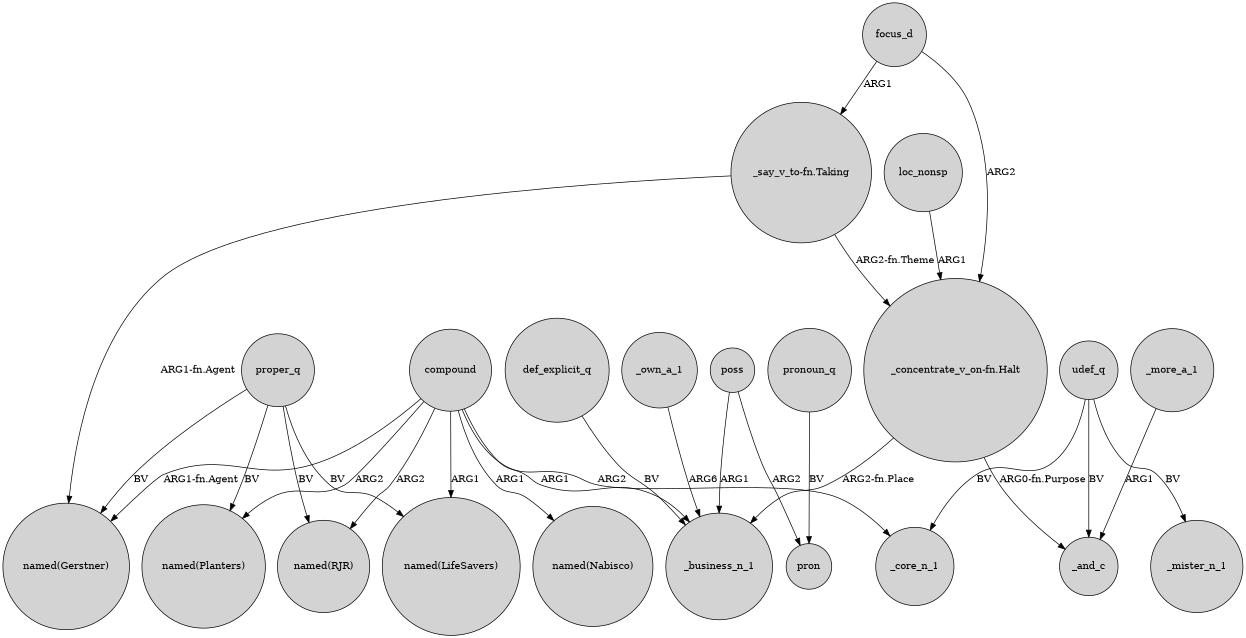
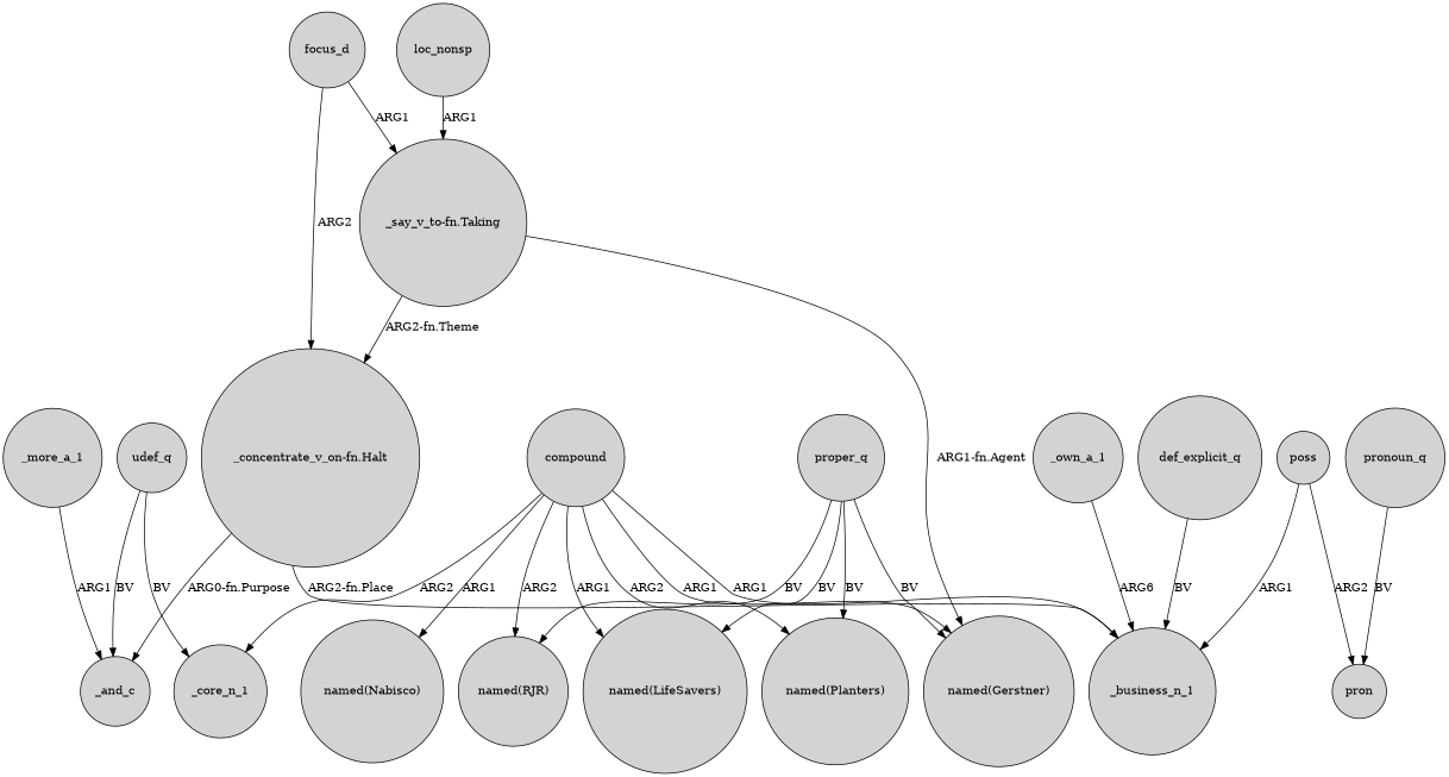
  digraph {
    node [shape=circle style=filled]
    def_explicit_q
    _business_n_1
    "_say_v_to-fn.Taking"
    "_concentrate_v_on-fn.Halt"
    "named(Gerstner)"
    _and_c
    compound
    "named(RJR)"
    "named(Planters)"
    _core_n_1
    "named(LifeSavers)"
    "named(Nabisco)"
    poss
    pron
    proper_q
    focus_d
    loc_nonsp
    _more_a_1
    _own_a_1
    udef_q
-   _mister_n_1
    pronoun_q
    def_explicit_q -> _business_n_1 [label=BV]
    "_say_v_to-fn.Taking" -> "_concentrate_v_on-fn.Halt" [label="ARG2-fn.Theme"]
    "_say_v_to-fn.Taking" -> "named(Gerstner)" [label="ARG1-fn.Agent"]
    "_concentrate_v_on-fn.Halt" -> _business_n_1 [label="ARG2-fn.Place"]
    "_concentrate_v_on-fn.Halt" -> _and_c [label="ARG0-fn.Purpose"]
    compound -> _business_n_1 [label=ARG1]
-   compound -> "named(Gerstner)" [label="ARG1-fn.Agent"]
+   compound -> "named(Gerstner)" [label=ARG1]
    compound -> "named(RJR)" [label=ARG2]
    compound -> "named(Planters)" [label=ARG2]
    compound -> _core_n_1 [label=ARG2]
    compound -> "named(LifeSavers)" [label=ARG1]
    compound -> "named(Nabisco)" [label=ARG1]
    poss -> _business_n_1 [label=ARG1]
    poss -> pron [label=ARG2]
    proper_q -> "named(Gerstner)" [label=BV]
    proper_q -> "named(RJR)" [label=BV]
    proper_q -> "named(Planters)" [label=BV]
    proper_q -> "named(LifeSavers)" [label=BV]
    focus_d -> "_say_v_to-fn.Taking" [label=ARG1]
    focus_d -> "_concentrate_v_on-fn.Halt" [label=ARG2]
-   loc_nonsp -> "_concentrate_v_on-fn.Halt" [label=ARG1]
+   loc_nonsp -> "_say_v_to-fn.Taking" [label=ARG1]
    _more_a_1 -> _and_c [label=ARG1]
    _own_a_1 -> _business_n_1 [label=ARG6]
    udef_q -> _and_c [label=BV]
    udef_q -> _core_n_1 [label=BV]
-   udef_q -> _mister_n_1 [label=BV]
    pronoun_q -> pron [label=BV]
  }
